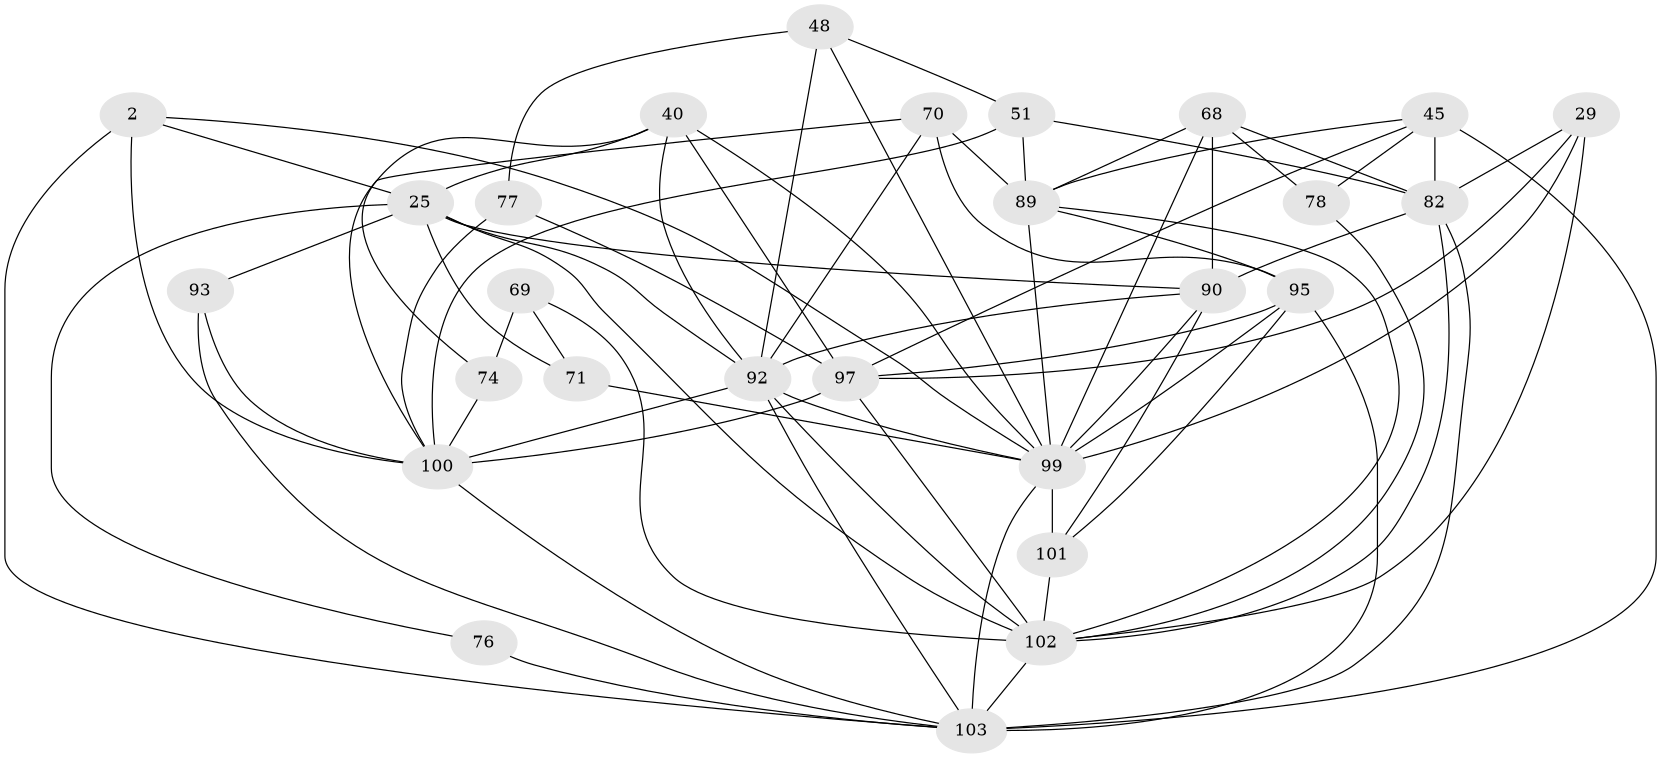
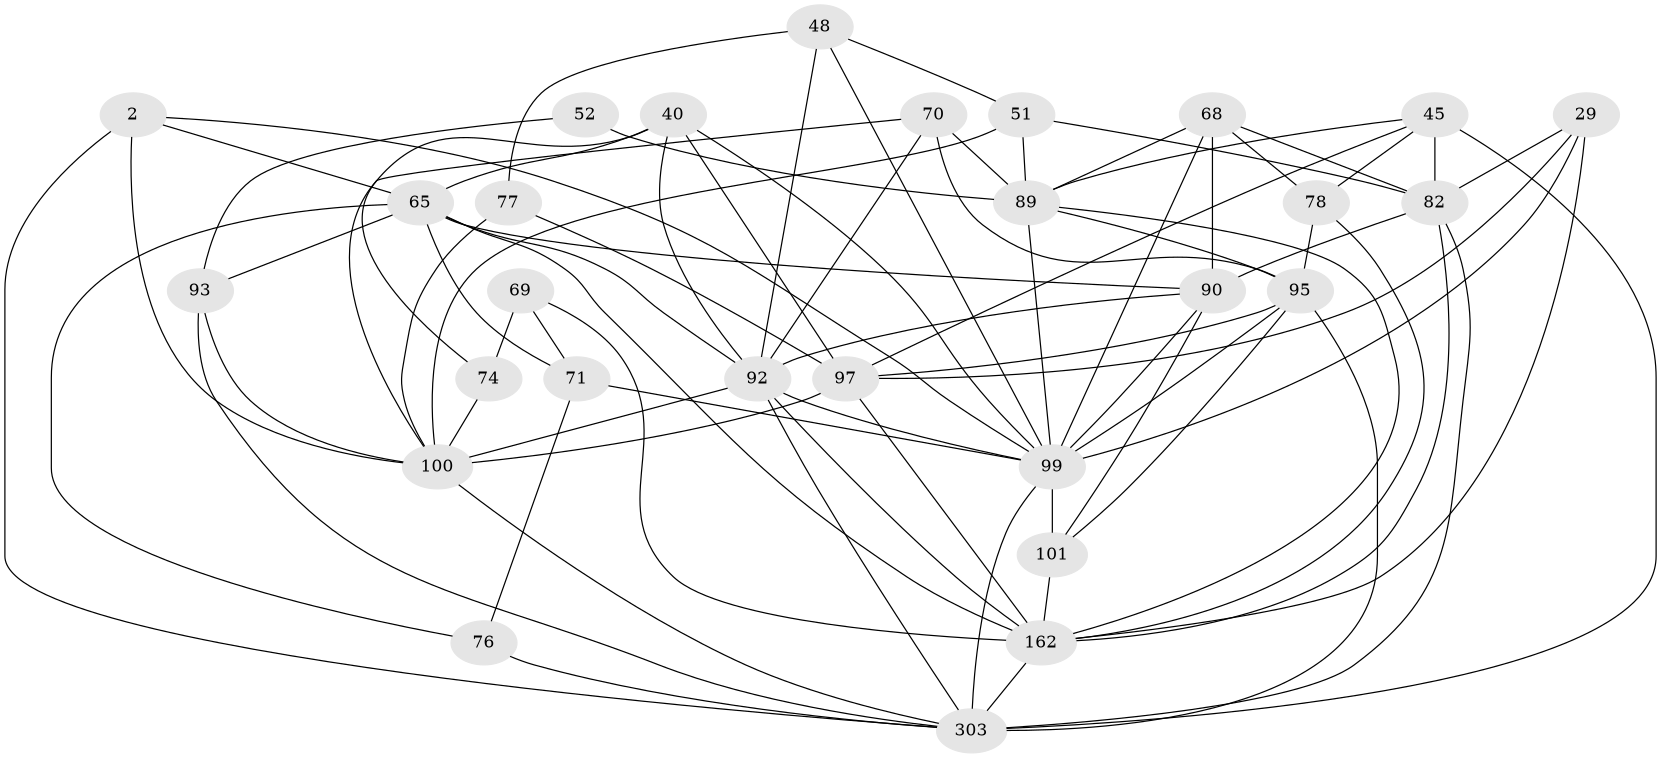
  graph {
    node [color=gray90 style=filled]
    2 [super="+1"]
-   65 [super="+57" label=25]
+   65 [super="+57"]
    99 [super="+59+98"]
    100 [super="+9+34+85+33"]
-   103 [super="+67+53+96"]
-   102 [super="+56+75+63"]
+   103 [super="+67+53+96" label=303]
+   102 [super="+56+75+63" label=162]
    92 [super="+80+88+66"]
    93
    71
    76 [super="+23"]
    90 [super="+41+47"]
    101 [super="+94"]
    29 [super="+22"]
    82 [super="+43"]
    97 [super="+12+73+83"]
    45 [super="+38"]
    78
    89 [super="+35+62"]
    95 [super="+91+81"]
    48 [super="+7"]
    51 [super="+26"]
    77
    n23 [label=40 super="+24"]
    74
+   52
    68 [super="+60"]
    69
    70
    2 -- 65
    2 -- 99
    2 -- 100 [weight=3]
    2 -- 103
    65 -- 102 [weight=2]
    65 -- 92
    65 -- 93
    65 -- 71
    65 -- 76
    65 -- 90 [weight=2]
    99 -- 103 [weight=3]
    99 -- 101 [weight=2]
    100 -- 103 [weight=3]
    102 -- 103 [weight=3]
    92 -- 99 [weight=4]
    92 -- 100 [weight=4]
    92 -- 103
    92 -- 102 [weight=3]
    93 -- 100
    93 -- 103
    71 -- 99
+   71 -- 76
    76 -- 103 [weight=4]
    90 -- 99
    90 -- 92
    90 -- 101 [weight=2]
    101 -- 102 [weight=2]
    29 -- 99 [weight=2]
    29 -- 102
    29 -- 82
    29 -- 97 [weight=2]
    82 -- 103
    82 -- 102
    82 -- 90
    97 -- 100
    97 -- 102
    45 -- 103 [weight=3]
    45 -- 82 [weight=2]
    45 -- 97
    45 -- 78
    45 -- 89
    78 -- 102
+   78 -- 95
    89 -- 99 [weight=3]
    89 -- 102
    89 -- 95
    95 -- 99 [weight=4]
    95 -- 103 [weight=4]
    95 -- 101
    95 -- 97 [weight=3]
    48 -- 99
    48 -- 92 [weight=2]
    48 -- 51
    48 -- 77 [weight=2]
    51 -- 100 [weight=3]
    51 -- 82
    51 -- 89
    77 -- 100
    77 -- 97
    n23 -- 65
    n23 -- 99
    n23 -- 92
    n23 -- 97
    n23 -- 74 [weight=2]
    74 -- 100
+   52 -- 93
+   52 -- 89 [weight=3]
    68 -- 99
    68 -- 90
    68 -- 82
    68 -- 78
    68 -- 89
    69 -- 102
    69 -- 71
    69 -- 74
    70 -- 100
    70 -- 92
    70 -- 89
    70 -- 95
  }
